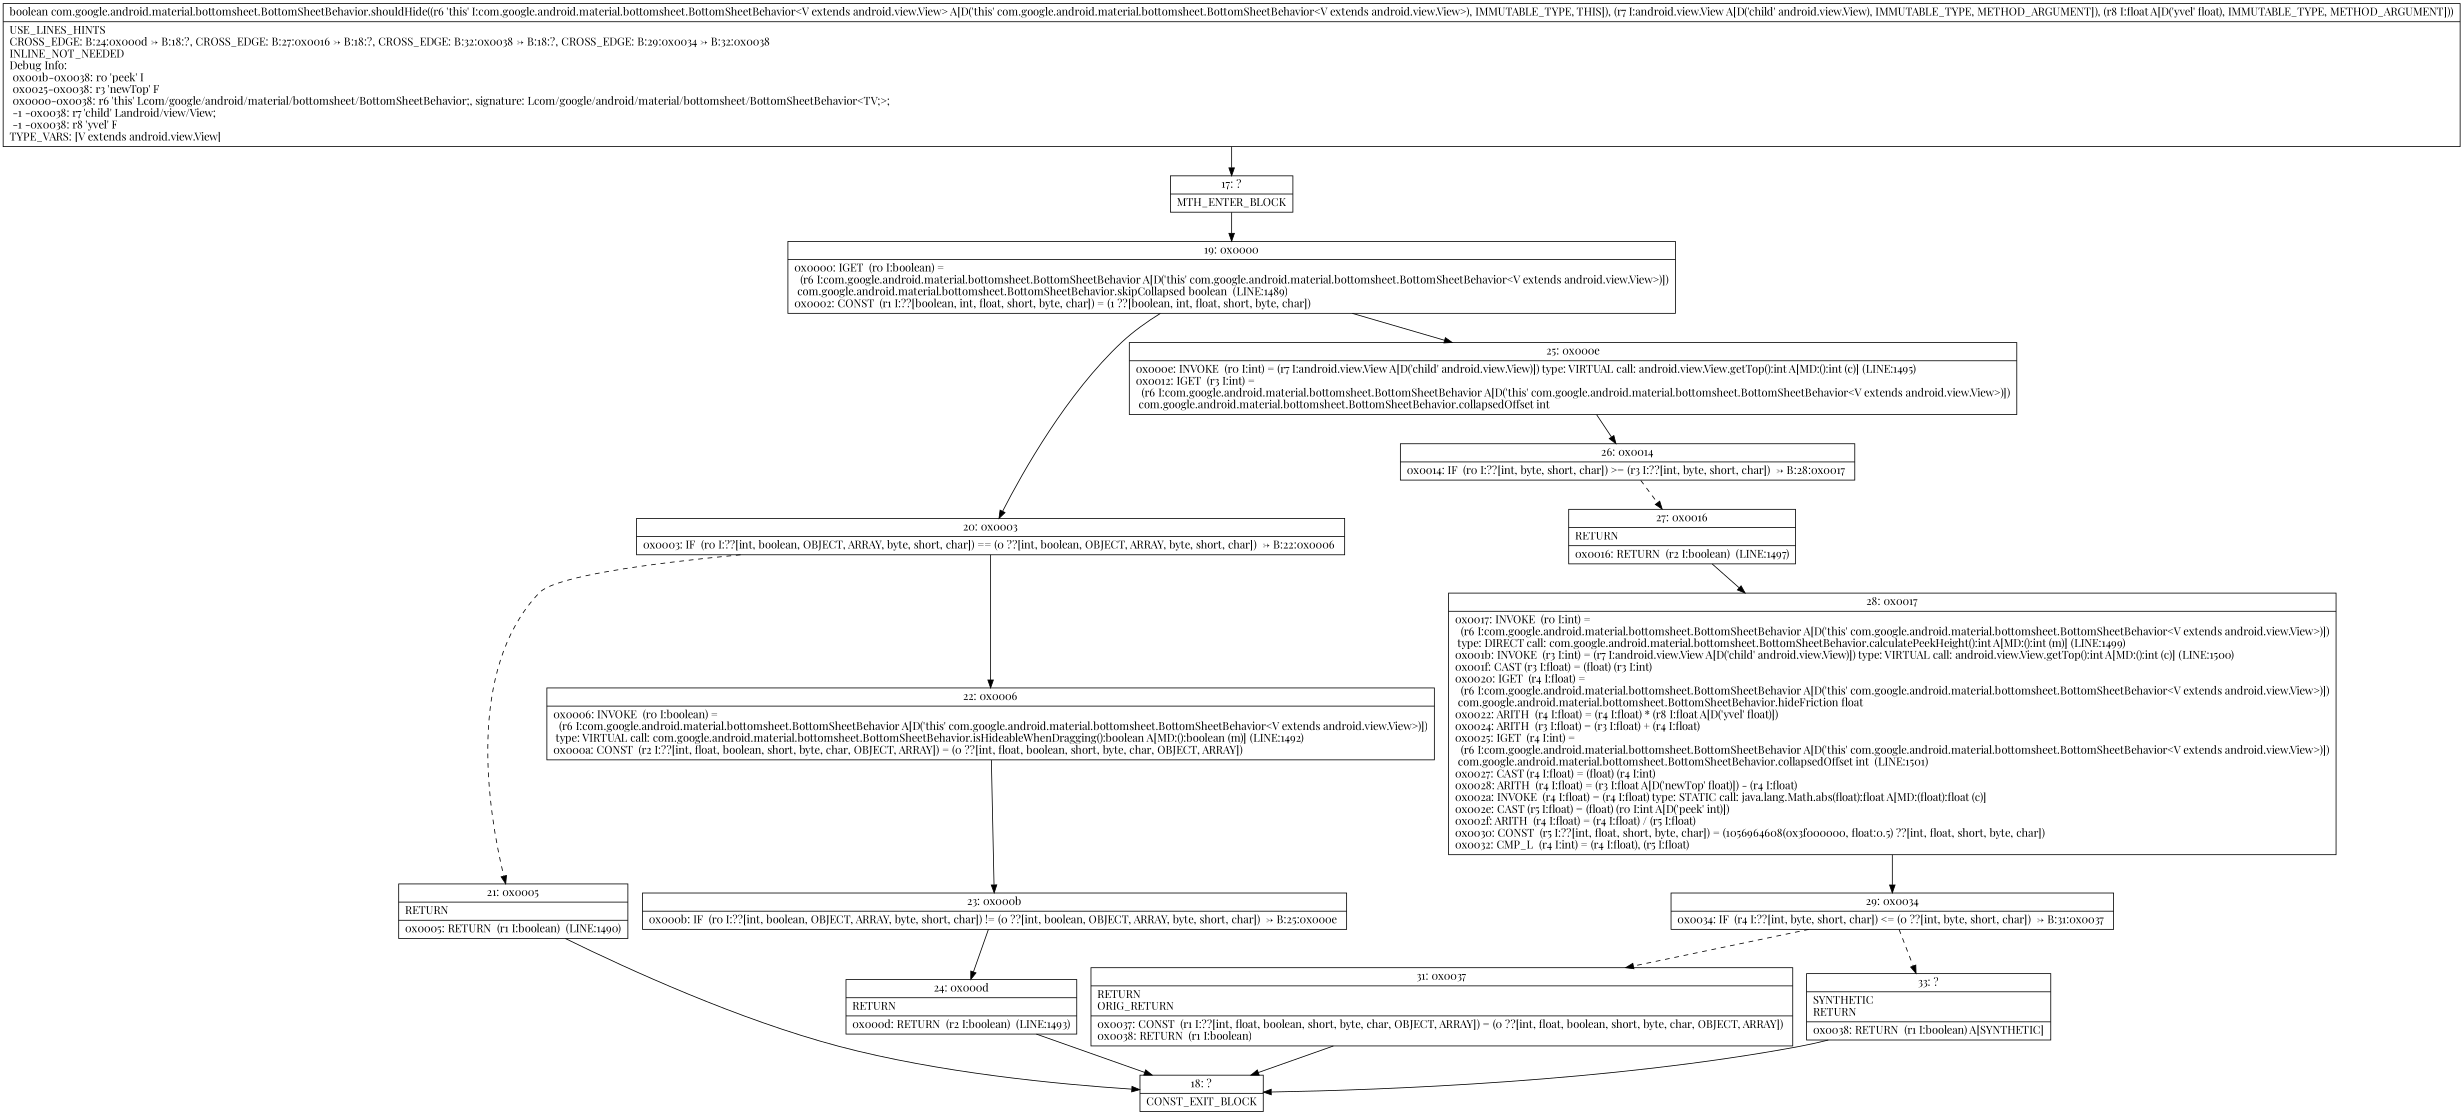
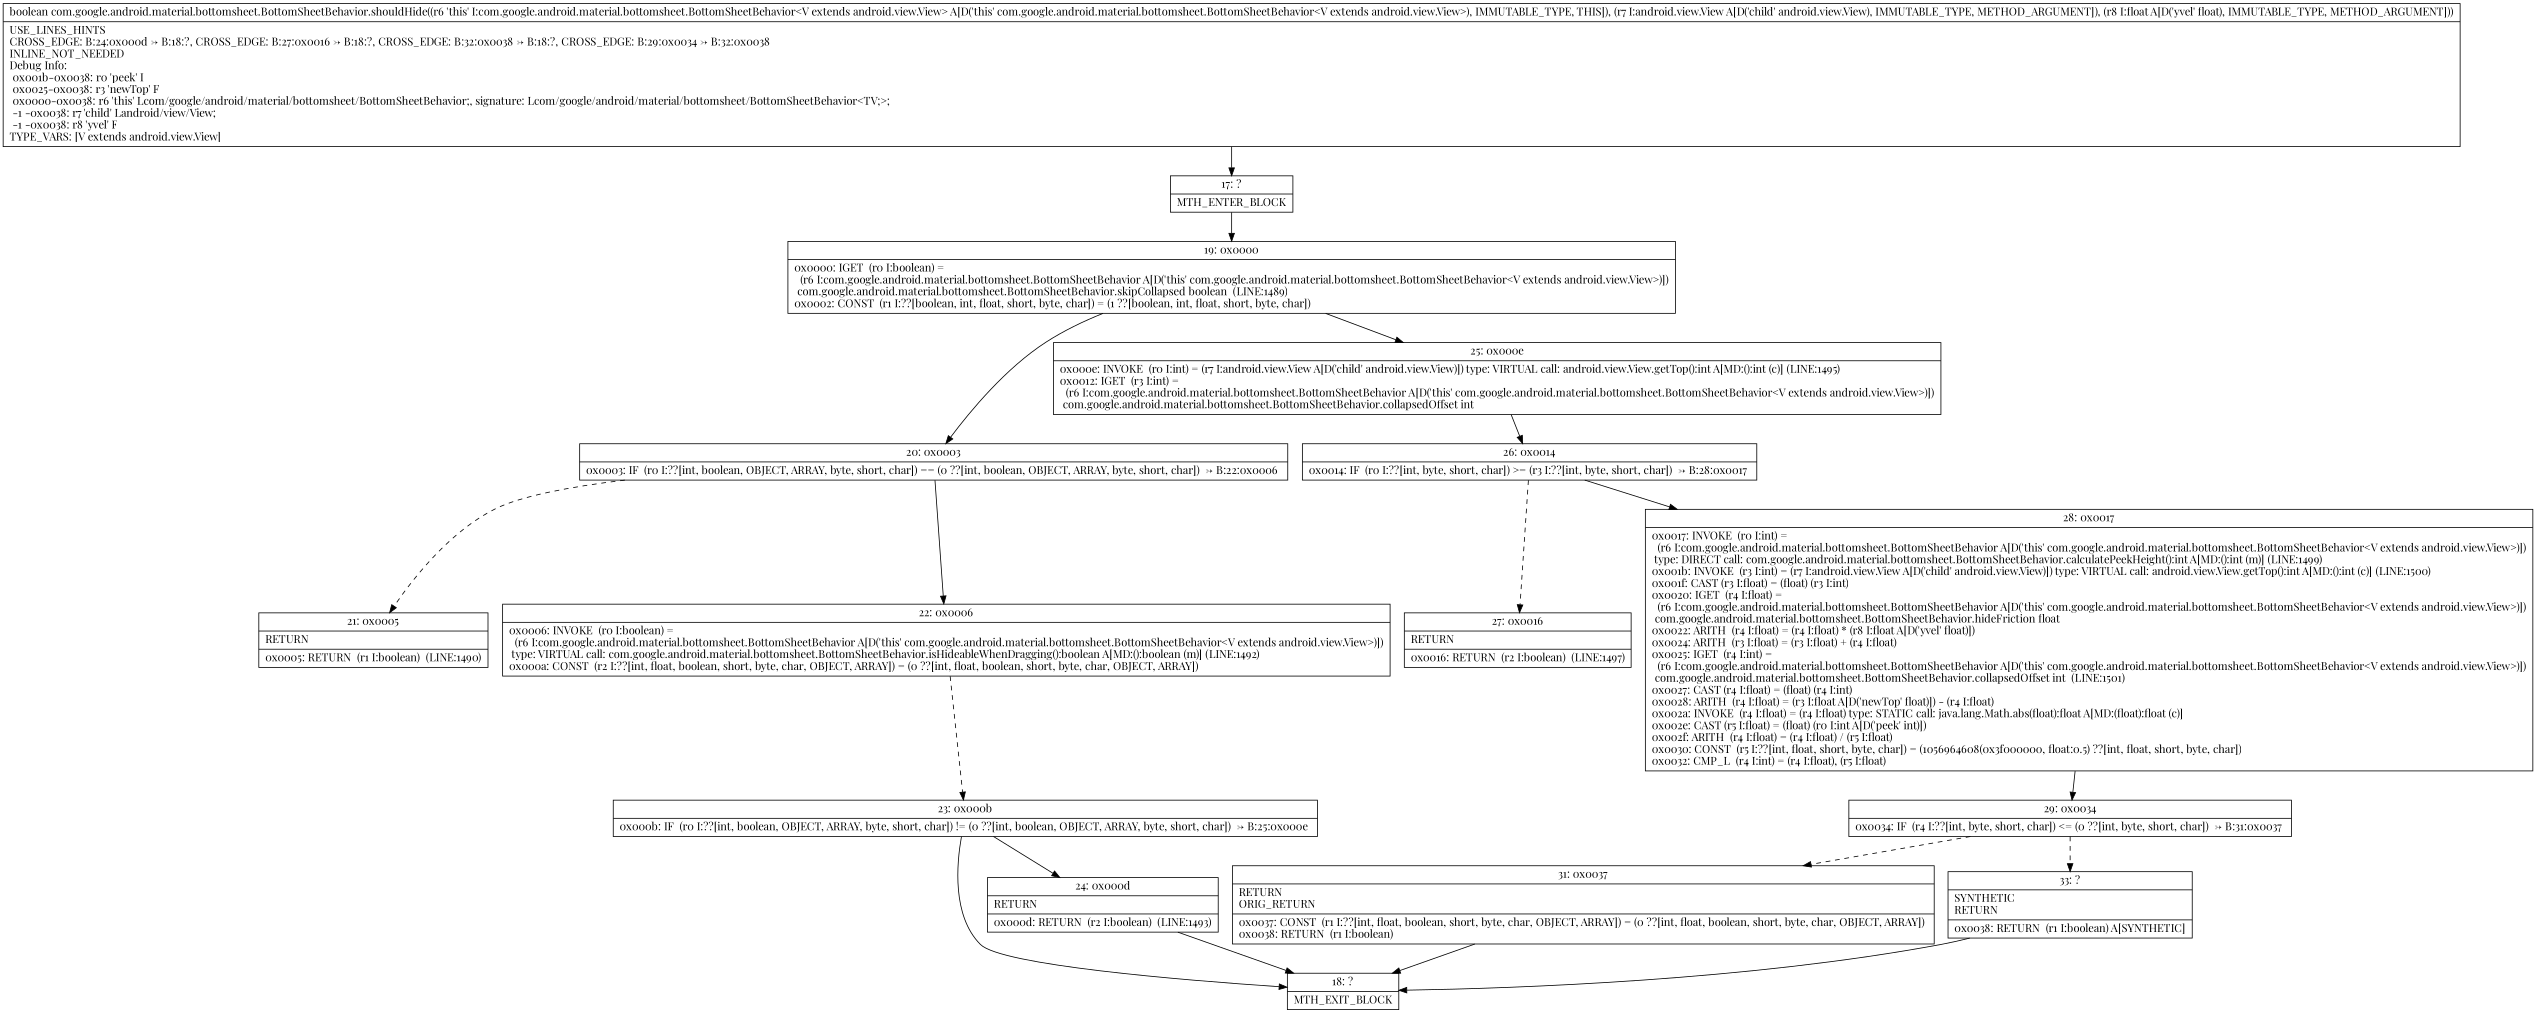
  digraph {
    fontname="Playfair Display"
    node [fontname="Playfair Display" shape=record]
    edge [fontname="Playfair Display"]
    n1 [label="{17\:\ ?|MTH_ENTER_BLOCK\l}"]
    n2 [label="{19\:\ 0x0000|0x0000: IGET  (r0 I:boolean) = \l  (r6 I:com.google.android.material.bottomsheet.BottomSheetBehavior A[D('this' com.google.android.material.bottomsheet.BottomSheetBehavior\<V extends android.view.View\>)])\l com.google.android.material.bottomsheet.BottomSheetBehavior.skipCollapsed boolean  (LINE:1489)\l0x0002: CONST  (r1 I:??[boolean, int, float, short, byte, char]) = (1 ??[boolean, int, float, short, byte, char]) \l}"]
    n3 [label="{20\:\ 0x0003|0x0003: IF  (r0 I:??[int, boolean, OBJECT, ARRAY, byte, short, char]) == (0 ??[int, boolean, OBJECT, ARRAY, byte, short, char])  \-\> B:22:0x0006 \l}"]
    n4 [label="{25\:\ 0x000e|0x000e: INVOKE  (r0 I:int) = (r7 I:android.view.View A[D('child' android.view.View)]) type: VIRTUAL call: android.view.View.getTop():int A[MD:():int (c)] (LINE:1495)\l0x0012: IGET  (r3 I:int) = \l  (r6 I:com.google.android.material.bottomsheet.BottomSheetBehavior A[D('this' com.google.android.material.bottomsheet.BottomSheetBehavior\<V extends android.view.View\>)])\l com.google.android.material.bottomsheet.BottomSheetBehavior.collapsedOffset int \l}"]
    n5 [label="{21\:\ 0x0005|RETURN\l|0x0005: RETURN  (r1 I:boolean)  (LINE:1490)\l}"]
    n6 [label="{22\:\ 0x0006|0x0006: INVOKE  (r0 I:boolean) = \l  (r6 I:com.google.android.material.bottomsheet.BottomSheetBehavior A[D('this' com.google.android.material.bottomsheet.BottomSheetBehavior\<V extends android.view.View\>)])\l type: VIRTUAL call: com.google.android.material.bottomsheet.BottomSheetBehavior.isHideableWhenDragging():boolean A[MD:():boolean (m)] (LINE:1492)\l0x000a: CONST  (r2 I:??[int, float, boolean, short, byte, char, OBJECT, ARRAY]) = (0 ??[int, float, boolean, short, byte, char, OBJECT, ARRAY]) \l}"]
-   n7 [label="{18\:\ ?|CONST_EXIT_BLOCK\l}"]
+   n7 [label="{18\:\ ?|MTH_EXIT_BLOCK\l}"]
    n8 [label="{23\:\ 0x000b|0x000b: IF  (r0 I:??[int, boolean, OBJECT, ARRAY, byte, short, char]) != (0 ??[int, boolean, OBJECT, ARRAY, byte, short, char])  \-\> B:25:0x000e \l}"]
    n9 [label="{24\:\ 0x000d|RETURN\l|0x000d: RETURN  (r2 I:boolean)  (LINE:1493)\l}"]
    n10 [label="{26\:\ 0x0014|0x0014: IF  (r0 I:??[int, byte, short, char]) \>= (r3 I:??[int, byte, short, char])  \-\> B:28:0x0017 \l}"]
    n11 [label="{27\:\ 0x0016|RETURN\l|0x0016: RETURN  (r2 I:boolean)  (LINE:1497)\l}"]
    n12 [label="{28\:\ 0x0017|0x0017: INVOKE  (r0 I:int) = \l  (r6 I:com.google.android.material.bottomsheet.BottomSheetBehavior A[D('this' com.google.android.material.bottomsheet.BottomSheetBehavior\<V extends android.view.View\>)])\l type: DIRECT call: com.google.android.material.bottomsheet.BottomSheetBehavior.calculatePeekHeight():int A[MD:():int (m)] (LINE:1499)\l0x001b: INVOKE  (r3 I:int) = (r7 I:android.view.View A[D('child' android.view.View)]) type: VIRTUAL call: android.view.View.getTop():int A[MD:():int (c)] (LINE:1500)\l0x001f: CAST (r3 I:float) = (float) (r3 I:int) \l0x0020: IGET  (r4 I:float) = \l  (r6 I:com.google.android.material.bottomsheet.BottomSheetBehavior A[D('this' com.google.android.material.bottomsheet.BottomSheetBehavior\<V extends android.view.View\>)])\l com.google.android.material.bottomsheet.BottomSheetBehavior.hideFriction float \l0x0022: ARITH  (r4 I:float) = (r4 I:float) * (r8 I:float A[D('yvel' float)]) \l0x0024: ARITH  (r3 I:float) = (r3 I:float) + (r4 I:float) \l0x0025: IGET  (r4 I:int) = \l  (r6 I:com.google.android.material.bottomsheet.BottomSheetBehavior A[D('this' com.google.android.material.bottomsheet.BottomSheetBehavior\<V extends android.view.View\>)])\l com.google.android.material.bottomsheet.BottomSheetBehavior.collapsedOffset int  (LINE:1501)\l0x0027: CAST (r4 I:float) = (float) (r4 I:int) \l0x0028: ARITH  (r4 I:float) = (r3 I:float A[D('newTop' float)]) \- (r4 I:float) \l0x002a: INVOKE  (r4 I:float) = (r4 I:float) type: STATIC call: java.lang.Math.abs(float):float A[MD:(float):float (c)]\l0x002e: CAST (r5 I:float) = (float) (r0 I:int A[D('peek' int)]) \l0x002f: ARITH  (r4 I:float) = (r4 I:float) \/ (r5 I:float) \l0x0030: CONST  (r5 I:??[int, float, short, byte, char]) = (1056964608(0x3f000000, float:0.5) ??[int, float, short, byte, char]) \l0x0032: CMP_L  (r4 I:int) = (r4 I:float), (r5 I:float) \l}"]
    n13 [label="{29\:\ 0x0034|0x0034: IF  (r4 I:??[int, byte, short, char]) \<= (0 ??[int, byte, short, char])  \-\> B:31:0x0037 \l}"]
    n14 [label="{31\:\ 0x0037|RETURN\lORIG_RETURN\l|0x0037: CONST  (r1 I:??[int, float, boolean, short, byte, char, OBJECT, ARRAY]) = (0 ??[int, float, boolean, short, byte, char, OBJECT, ARRAY]) \l0x0038: RETURN  (r1 I:boolean) \l}"]
    n15 [label="{33\:\ ?|SYNTHETIC\lRETURN\l|0x0038: RETURN  (r1 I:boolean) A[SYNTHETIC]\l}"]
    n16 [label="{boolean com.google.android.material.bottomsheet.BottomSheetBehavior.shouldHide((r6 'this' I:com.google.android.material.bottomsheet.BottomSheetBehavior\<V extends android.view.View\> A[D('this' com.google.android.material.bottomsheet.BottomSheetBehavior\<V extends android.view.View\>), IMMUTABLE_TYPE, THIS]), (r7 I:android.view.View A[D('child' android.view.View), IMMUTABLE_TYPE, METHOD_ARGUMENT]), (r8 I:float A[D('yvel' float), IMMUTABLE_TYPE, METHOD_ARGUMENT]))  | USE_LINES_HINTS\lCROSS_EDGE: B:24:0x000d \-\> B:18:?, CROSS_EDGE: B:27:0x0016 \-\> B:18:?, CROSS_EDGE: B:32:0x0038 \-\> B:18:?, CROSS_EDGE: B:29:0x0034 \-\> B:32:0x0038\lINLINE_NOT_NEEDED\lDebug Info:\l  0x001b\-0x0038: r0 'peek' I\l  0x0025\-0x0038: r3 'newTop' F\l  0x0000\-0x0038: r6 'this' Lcom\/google\/android\/material\/bottomsheet\/BottomSheetBehavior;, signature: Lcom\/google\/android\/material\/bottomsheet\/BottomSheetBehavior\<TV;\>;\l  \-1 \-0x0038: r7 'child' Landroid\/view\/View;\l  \-1 \-0x0038: r8 'yvel' F\lTYPE_VARS: [V extends android.view.View]\l}"]
    n1 -> n2
    n2 -> n3
    n2 -> n4
    n3 -> n5 [style=dashed]
    n3 -> n6
    n4 -> n10
-   n5 -> n7
-   n6 -> n8
+   n8 -> n7
+   n6 -> n8 [style=dashed]
    n8 -> n9 [style=solid]
    n9 -> n7
    n10 -> n11 [style=dashed]
-   n11 -> n12
+   n10 -> n12
    n12 -> n13
    n13 -> n14 [style=dashed]
    n13 -> n15 [style=dashed]
    n14 -> n7
    n15 -> n7
    n16 -> n1
  }
